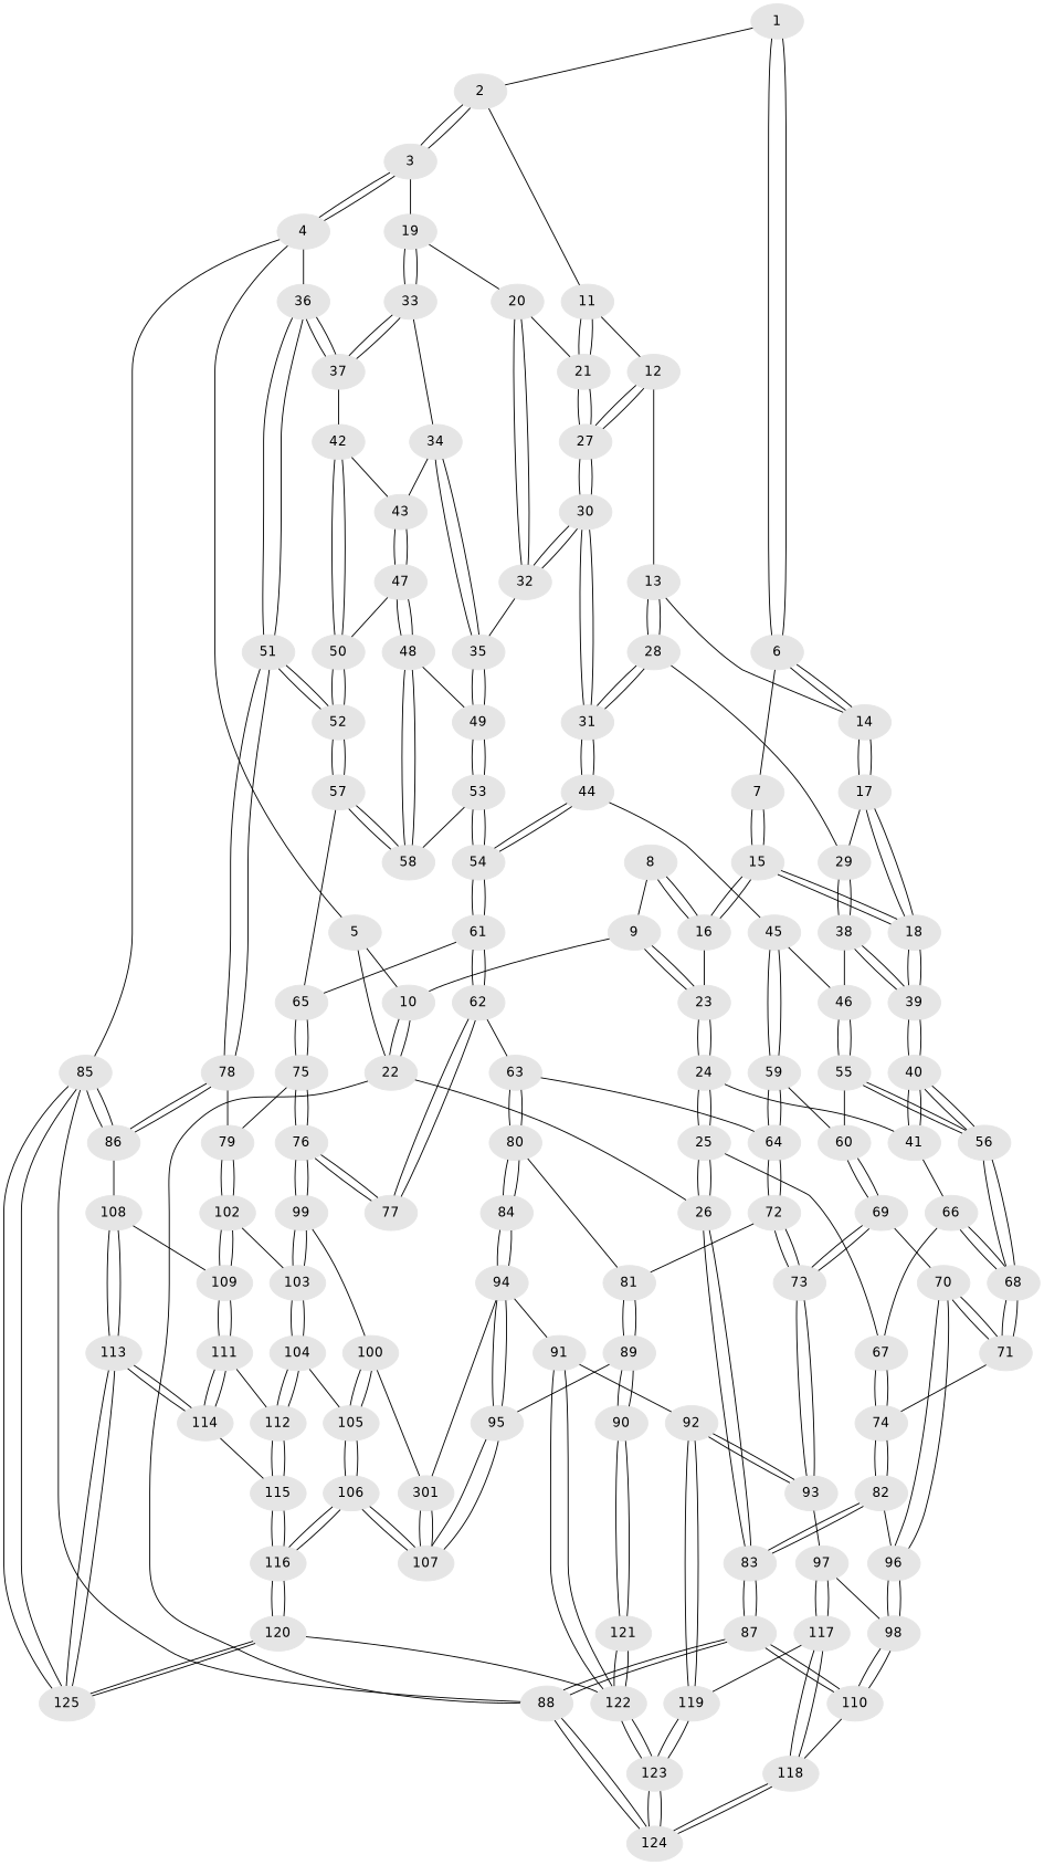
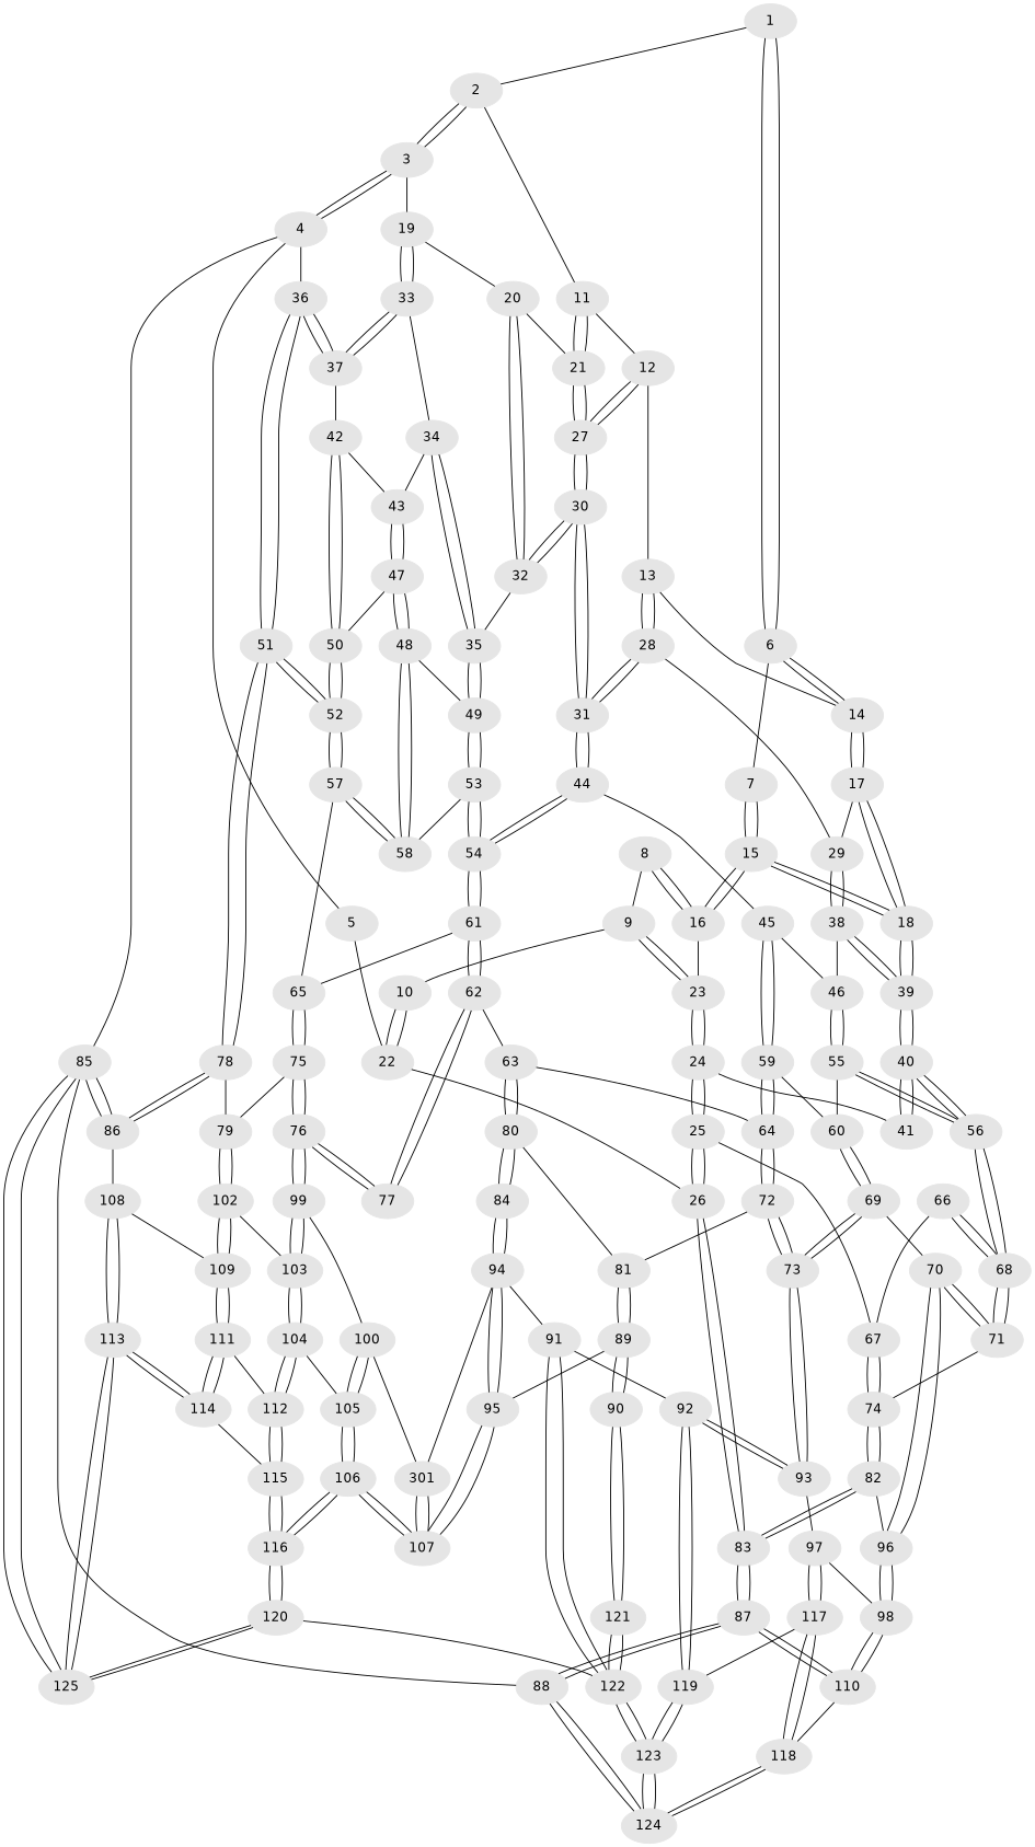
  graph {
    fontname="DejaVu Sans"
    node [color=gray90 fontname="DejaVu Sans" style=filled]
    edge [fontname="DejaVu Sans"]
    1
    2
    6
    3
    11
    7
    14
    4
    19
    12
    21
    5
    36
    85
    20
    33
    10
    22
    37
    51
    88
    86
    125
    26
    15
    17
    8
    9
    16
    18
    23
    24
    13
    27
    28
    30
    29
    31
    39
    38
    40
    32
    34
    35
    83
    124
    25
    41
    67
    66
    74
    87
    44
    46
    45
    54
    49
    43
    42
    47
    53
    52
    78
    50
    55
    56
    68
    48
    59
    61
    60
    64
    58
    57
    79
    65
    62
    69
    71
    75
    72
    70
    73
    63
    77
    80
    81
    84
    76
    82
    96
    93
    98
    89
    97
    99
    102
    100
    103
    94
    108
    109
    90
    95
    110
    91
    n107 [label=301]
    113
    118
    121
    107
    92
    122
    119
    123
    117
    105
    104
    106
    111
    112
    115
    116
    120
    114
    1 -- 2
    1 -- 6
    1 -- 6
    2 -- 3
    2 -- 3
    2 -- 11
    6 -- 7
    6 -- 14
    6 -- 14
    3 -- 4
    3 -- 4
    3 -- 19
    11 -- 12
    11 -- 21
    11 -- 21
    7 -- 15
    7 -- 15
    14 -- 17
    14 -- 17
    4 -- 5
    4 -- 36
    4 -- 85
    19 -- 20
    19 -- 33
    19 -- 33
    12 -- 13
    12 -- 27
    12 -- 27
    21 -- 27
    21 -- 27
-   5 -- 10
    5 -- 22
    36 -- 37
    36 -- 37
    36 -- 51
    36 -- 51
    85 -- 88
    85 -- 86
    85 -- 86
    85 -- 125
    85 -- 125
    20 -- 21
    20 -- 32
    20 -- 32
    33 -- 37
    33 -- 37
    33 -- 34
    10 -- 22
    10 -- 22
-   22 -- 88
    22 -- 26
    37 -- 42
    51 -- 52
    51 -- 52
    51 -- 78
    51 -- 78
    88 -- 124
    88 -- 124
    86 -- 108
    26 -- 83
    26 -- 83
    15 -- 16
    15 -- 16
    15 -- 18
    15 -- 18
    17 -- 18
    17 -- 18
    17 -- 29
    8 -- 9
    8 -- 16
    8 -- 16
    9 -- 10
    9 -- 23
    9 -- 23
    16 -- 23
    18 -- 39
    18 -- 39
    23 -- 24
    23 -- 24
    24 -- 25
    24 -- 25
    24 -- 41
    13 -- 14
    13 -- 28
    13 -- 28
    27 -- 30
    27 -- 30
    28 -- 29
    28 -- 31
    28 -- 31
    30 -- 31
    30 -- 31
    30 -- 32
    30 -- 32
    29 -- 38
    29 -- 38
    31 -- 44
    31 -- 44
    39 -- 40
    39 -- 40
    38 -- 39
    38 -- 39
    38 -- 46
    40 -- 41
    40 -- 41
    40 -- 56
    40 -- 56
    32 -- 35
    34 -- 35
    34 -- 35
    34 -- 43
    35 -- 49
    35 -- 49
    83 -- 87
    83 -- 87
    25 -- 26
    25 -- 26
    25 -- 67
-   41 -- 66
    67 -- 74
    67 -- 74
    66 -- 67
    66 -- 68
    66 -- 68
    74 -- 82
    74 -- 82
    87 -- 88
    87 -- 88
    87 -- 110
    87 -- 110
    44 -- 45
    44 -- 54
    44 -- 54
    46 -- 55
    46 -- 55
    45 -- 46
    45 -- 59
    45 -- 59
    54 -- 61
    54 -- 61
    49 -- 53
    49 -- 53
    43 -- 47
    43 -- 47
    42 -- 43
    42 -- 50
    42 -- 50
    47 -- 50
    47 -- 48
    47 -- 48
    53 -- 54
    53 -- 54
    53 -- 58
    52 -- 57
    52 -- 57
    78 -- 86
    78 -- 86
    78 -- 79
    50 -- 52
    50 -- 52
    55 -- 56
    55 -- 56
    55 -- 60
    56 -- 68
    56 -- 68
    68 -- 71
    68 -- 71
    48 -- 49
    48 -- 58
    48 -- 58
    59 -- 60
    59 -- 64
    59 -- 64
    61 -- 65
    61 -- 62
    61 -- 62
    60 -- 69
    60 -- 69
    64 -- 72
    64 -- 72
    57 -- 58
    57 -- 58
    57 -- 65
    79 -- 102
    79 -- 102
    65 -- 75
    65 -- 75
    62 -- 63
    62 -- 77
    62 -- 77
    69 -- 70
    69 -- 73
    69 -- 73
    71 -- 74
    75 -- 79
    75 -- 76
    75 -- 76
    72 -- 73
    72 -- 73
    72 -- 81
    70 -- 71
    70 -- 71
    70 -- 96
    70 -- 96
    73 -- 93
    73 -- 93
    63 -- 64
    63 -- 80
    63 -- 80
    80 -- 81
    80 -- 84
    80 -- 84
    81 -- 89
    81 -- 89
    84 -- 94
    84 -- 94
    76 -- 77
    76 -- 77
    76 -- 99
    76 -- 99
    82 -- 83
    82 -- 83
    82 -- 96
    96 -- 98
    96 -- 98
    93 -- 97
    98 -- 110
    98 -- 110
    89 -- 90
    89 -- 90
    89 -- 95
    97 -- 98
    97 -- 117
    97 -- 117
    99 -- 100
    99 -- 103
    99 -- 103
    102 -- 103
    102 -- 109
    102 -- 109
    100 -- n107
    100 -- 105
    100 -- 105
    103 -- 104
    103 -- 104
    94 -- 95
    94 -- 95
    94 -- 91
    94 -- n107
    108 -- 109
    108 -- 113
    108 -- 113
    109 -- 111
    109 -- 111
    90 -- 121
    90 -- 121
    95 -- 107
    95 -- 107
    110 -- 118
    91 -- 92
    91 -- 122
    91 -- 122
    n107 -- 107
    n107 -- 107
    113 -- 125
    113 -- 125
    113 -- 114
    113 -- 114
    118 -- 124
    118 -- 124
    121 -- 122
    121 -- 122
    92 -- 93
    92 -- 93
    92 -- 119
    92 -- 119
    122 -- 123
    122 -- 123
    119 -- 123
    119 -- 123
    123 -- 124
    123 -- 124
    117 -- 118
    117 -- 118
    117 -- 119
    105 -- 106
    105 -- 106
    104 -- 105
    104 -- 112
    104 -- 112
    106 -- 107
    106 -- 107
    106 -- 116
    106 -- 116
    111 -- 112
    111 -- 114
    111 -- 114
    112 -- 115
    112 -- 115
    115 -- 116
    115 -- 116
    116 -- 120
    116 -- 120
    120 -- 125
    120 -- 125
    120 -- 122
    114 -- 115
  }
